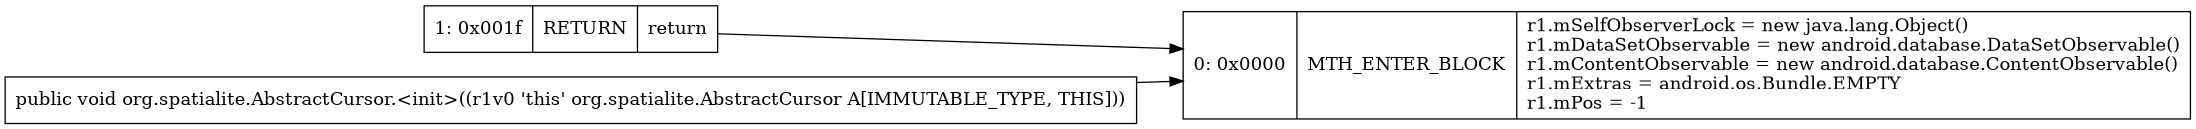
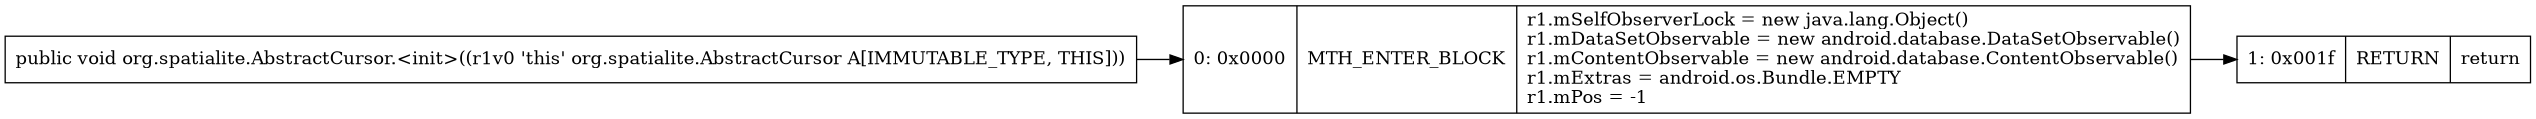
  digraph {
    rankdir=LR
    node [shape=record]
    n1 [label="{0\:\ 0x0000|MTH_ENTER_BLOCK\l|r1.mSelfObserverLock = new java.lang.Object()\lr1.mDataSetObservable = new android.database.DataSetObservable()\lr1.mContentObservable = new android.database.ContentObservable()\lr1.mExtras = android.os.Bundle.EMPTY\lr1.mPos = \-1\l}"]
    n2 [label="{1\:\ 0x001f|RETURN\l|return\l}"]
    n3 [label="{public void org.spatialite.AbstractCursor.\<init\>((r1v0 'this' org.spatialite.AbstractCursor A[IMMUTABLE_TYPE, THIS])) }"]
-   n2 -> n1
+   n1 -> n2
    n3 -> n1
  }
